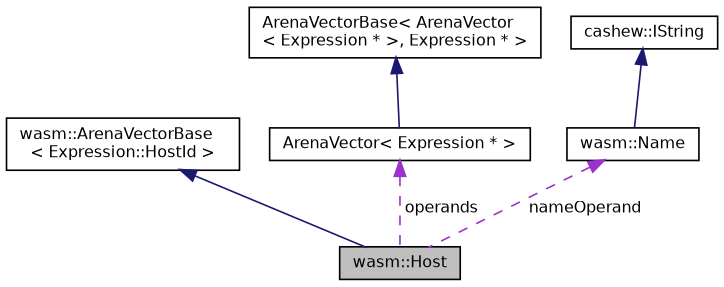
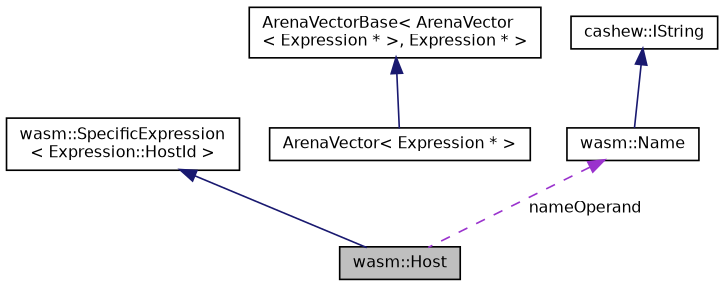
  digraph {
    rankdir=TB
    node [color=black fillcolor=white fontname=Helvetica fontsize=10 shape=record style=filled]
    edge [color=midnightblue dir=back fontname=Helvetica fontsize=10 labelfontname=Helvetica labelfontsize=10 style=solid]
    n1 [fillcolor=grey75 fontcolor=black height=0.2 label="wasm::Host" width=0.4]
-   n2 [height=0.2 label="wasm::ArenaVectorBase\l\< Expression::HostId \>" width=0.4]
+   n2 [height=0.2 label="wasm::SpecificExpression\l\< Expression::HostId \>" width=0.4]
    n3 [height=0.2 label="ArenaVectorBase\< ArenaVector\l\< Expression * \>, Expression * \>" width=0.4]
    n4 [height=0.2 label="ArenaVector\< Expression * \>" width=0.4]
    n5 [height=0.2 label="wasm::Name" width=0.4]
    n6 [height=0.2 label="cashew::IString" width=0.4]
    n2 -> n1
    n3 -> n4
-   n4 -> n1 [color=darkorchid3 label=" operands" style=dashed]
    n5 -> n1 [color=darkorchid3 label=" nameOperand" style=dashed]
    n6 -> n5
  }
